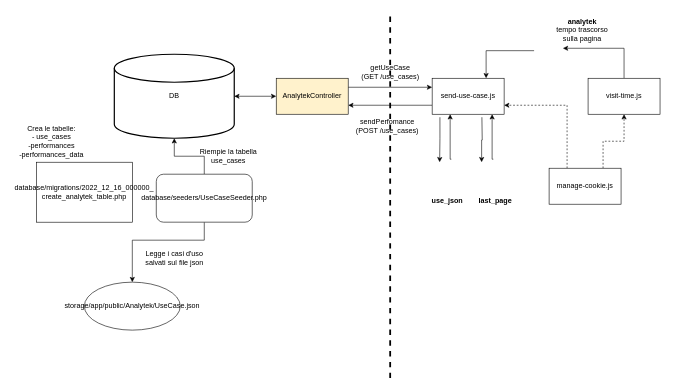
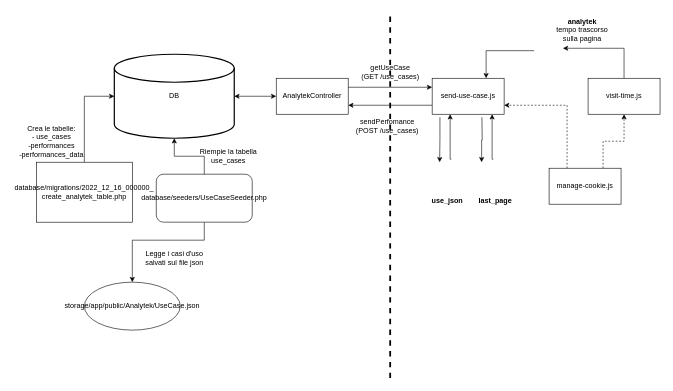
  <mxCell id="0" />
  <mxCell id="1" parent="0" />
  <mxCell id="2" value="DB" style="strokeWidth=2;html=1;shape=mxgraph.flowchart.database;whiteSpace=wrap;" vertex="1" parent="1"><mxGeometry x="190" y="90" width="200" height="140" as="geometry" /></mxCell>
+ <mxCell id="3" style="edgeStyle=orthogonalEdgeStyle;rounded=0;orthogonalLoop=1;jettySize=auto;html=1;entryX=0;entryY=0.5;entryDx=0;entryDy=0;entryPerimeter=0;" edge="1" parent="1" source="4" target="2"><mxGeometry relative="1" as="geometry" /></mxCell>
  <mxCell id="4" value="&lt;div&gt;database/migrations/2022_12_16_000000_&lt;/div&gt;&lt;div&gt;create_analytek_table.php&lt;/div&gt;" style="whiteSpace=wrap;html=1;align=center;" vertex="1" parent="1"><mxGeometry x="60" y="270" width="160" height="100" as="geometry" /></mxCell>
  <mxCell id="5" value="&lt;div&gt;Crea le tabelle:&lt;/div&gt;&lt;div&gt;- use_cases&lt;br&gt;-performances&lt;/div&gt;&lt;div&gt;-performances_data&lt;br&gt;&lt;/div&gt;" style="text;html=1;align=center;verticalAlign=middle;resizable=0;points=[];autosize=1;strokeColor=none;fillColor=none;" vertex="1" parent="1"><mxGeometry x="20" y="200" width="130" height="70" as="geometry" /></mxCell>
  <mxCell id="6" style="edgeStyle=orthogonalEdgeStyle;rounded=0;orthogonalLoop=1;jettySize=auto;html=1;" edge="1" parent="1" source="8" target="2"><mxGeometry relative="1" as="geometry" /></mxCell>
  <mxCell id="7" style="edgeStyle=orthogonalEdgeStyle;rounded=0;orthogonalLoop=1;jettySize=auto;html=1;exitX=0.5;exitY=1;exitDx=0;exitDy=0;entryX=0.5;entryY=0;entryDx=0;entryDy=0;" edge="1" parent="1" source="8" target="10"><mxGeometry relative="1" as="geometry"><Array as="points"><mxPoint x="340" y="400" /><mxPoint x="220" y="400" /></Array></mxGeometry></mxCell>
  <mxCell id="8" value="database/seeders/UseCaseSeeder.php" style="whiteSpace=wrap;html=1;align=center;rounded=1;" vertex="1" parent="1"><mxGeometry x="260" y="290" width="160" height="80" as="geometry" /></mxCell>
  <mxCell id="9" value="Riempie la tabella&lt;br&gt; use_cases" style="text;html=1;align=center;verticalAlign=middle;resizable=0;points=[];autosize=1;strokeColor=none;fillColor=none;" vertex="1" parent="1"><mxGeometry x="320" y="240" width="120" height="40" as="geometry" /></mxCell>
  <mxCell id="10" value="storage/app/public/Analytek/UseCase.json" style="ellipse;whiteSpace=wrap;html=1;align=center;" vertex="1" parent="1"><mxGeometry x="140" y="470" width="160" height="80" as="geometry" /></mxCell>
  <mxCell id="11" value="Legge i casi d'uso&lt;br&gt;salvati sul file json" style="text;html=1;align=center;verticalAlign=middle;resizable=0;points=[];autosize=1;strokeColor=none;fillColor=none;" vertex="1" parent="1"><mxGeometry x="230" y="410" width="120" height="40" as="geometry" /></mxCell>
  <mxCell id="12" style="edgeStyle=orthogonalEdgeStyle;rounded=0;orthogonalLoop=1;jettySize=auto;html=1;exitX=1;exitY=0.25;exitDx=0;exitDy=0;entryX=0;entryY=0.25;entryDx=0;entryDy=0;" edge="1" parent="1" source="13" target="17"><mxGeometry relative="1" as="geometry" /></mxCell>
- <mxCell id="13" value="AnalytekController" style="rounded=0;whiteSpace=wrap;html=1;fillColor=#fff2cc;" vertex="1" parent="1"><mxGeometry x="460" y="130" width="120" height="60" as="geometry" /></mxCell>
+ <mxCell id="13" value="AnalytekController" style="rounded=0;whiteSpace=wrap;html=1;" vertex="1" parent="1"><mxGeometry x="460" y="130" width="120" height="60" as="geometry" /></mxCell>
  <mxCell id="14" value="" style="endArrow=classic;startArrow=classic;html=1;rounded=0;exitX=1;exitY=0.5;exitDx=0;exitDy=0;exitPerimeter=0;" edge="1" parent="1" source="2" target="13"><mxGeometry width="50" height="50" relative="1" as="geometry"><mxPoint x="570" y="260" as="sourcePoint" /><mxPoint x="620" y="210" as="targetPoint" /></mxGeometry></mxCell>
  <mxCell id="15" style="edgeStyle=orthogonalEdgeStyle;rounded=0;orthogonalLoop=1;jettySize=auto;html=1;exitX=0;exitY=0.75;exitDx=0;exitDy=0;entryX=1;entryY=0.75;entryDx=0;entryDy=0;" edge="1" parent="1" source="17" target="13"><mxGeometry relative="1" as="geometry" /></mxCell>
  <mxCell id="16" style="edgeStyle=orthogonalEdgeStyle;rounded=0;orthogonalLoop=1;jettySize=auto;html=1;exitX=0.108;exitY=1.083;exitDx=0;exitDy=0;entryX=0.25;entryY=0;entryDx=0;entryDy=0;exitPerimeter=0;" edge="1" parent="1" source="17" target="26"><mxGeometry relative="1" as="geometry" /></mxCell>
  <mxCell id="17" value="&lt;div&gt;send-use-case.js&lt;/div&gt;" style="rounded=0;whiteSpace=wrap;html=1;" vertex="1" parent="1"><mxGeometry x="720" y="130" width="120" height="60" as="geometry" /></mxCell>
  <mxCell id="18" value="&lt;div&gt;getUseCase &lt;br&gt;&lt;/div&gt;&lt;div&gt;(GET /use_cases)&lt;/div&gt;" style="text;html=1;align=center;verticalAlign=middle;resizable=0;points=[];autosize=1;strokeColor=none;fillColor=none;" vertex="1" parent="1"><mxGeometry x="590" y="100" width="120" height="40" as="geometry" /></mxCell>
  <mxCell id="19" value="sendPerfomance&lt;br&gt;(POST /use_cases)" style="text;html=1;align=center;verticalAlign=middle;resizable=0;points=[];autosize=1;strokeColor=none;fillColor=none;" vertex="1" parent="1"><mxGeometry x="580" y="190" width="130" height="40" as="geometry" /></mxCell>
  <mxCell id="20" style="edgeStyle=orthogonalEdgeStyle;rounded=0;orthogonalLoop=1;jettySize=auto;html=1;exitX=0;exitY=0.5;exitDx=0;exitDy=0;entryX=0.75;entryY=0;entryDx=0;entryDy=0;" edge="1" parent="1" source="21" target="17"><mxGeometry relative="1" as="geometry" /></mxCell>
  <mxCell id="21" value="" style="shape=image;html=1;verticalAlign=top;verticalLabelPosition=bottom;labelBackgroundColor=#ffffff;imageAspect=0;aspect=fixed;image=https://cdn1.iconfinder.com/data/icons/cartoon-snack/128/cookie-128.png" vertex="1" parent="1"><mxGeometry x="890" y="60" width="48" height="48" as="geometry" /></mxCell>
  <mxCell id="22" style="edgeStyle=orthogonalEdgeStyle;rounded=0;orthogonalLoop=1;jettySize=auto;html=1;exitX=0.5;exitY=0;exitDx=0;exitDy=0;" edge="1" parent="1" source="23" target="21"><mxGeometry relative="1" as="geometry"><mxPoint x="940" y="80" as="targetPoint" /><Array as="points"><mxPoint x="1040" y="80" /></Array></mxGeometry></mxCell>
  <mxCell id="23" value="visit-time.js" style="rounded=0;whiteSpace=wrap;html=1;" vertex="1" parent="1"><mxGeometry x="980" y="130" width="120" height="60" as="geometry" /></mxCell>
  <mxCell id="24" value="&lt;div&gt;&lt;b&gt;analytek&lt;/b&gt; &lt;br&gt;&lt;/div&gt;&lt;div&gt;tempo trascorso &lt;br&gt;sulla pagina&lt;br&gt;&lt;/div&gt;" style="text;html=1;align=center;verticalAlign=middle;resizable=0;points=[];autosize=1;strokeColor=none;fillColor=none;" vertex="1" parent="1"><mxGeometry x="915" y="20" width="110" height="60" as="geometry" /></mxCell>
  <mxCell id="25" style="edgeStyle=orthogonalEdgeStyle;rounded=0;orthogonalLoop=1;jettySize=auto;html=1;exitX=0.64;exitY=-0.1;exitDx=0;exitDy=0;exitPerimeter=0;" edge="1" parent="1" source="26"><mxGeometry relative="1" as="geometry"><mxPoint x="750" y="190" as="targetPoint" /><Array as="points"><mxPoint x="750" y="265" /></Array></mxGeometry></mxCell>
  <mxCell id="26" value="" style="shape=image;html=1;verticalAlign=top;verticalLabelPosition=bottom;labelBackgroundColor=#ffffff;imageAspect=0;aspect=fixed;image=https://cdn1.iconfinder.com/data/icons/cartoon-snack/128/cookie-128.png" vertex="1" parent="1"><mxGeometry x="720" y="270" width="50" height="50" as="geometry" /></mxCell>
  <mxCell id="27" value="&lt;b&gt;use_json&lt;/b&gt;" style="text;html=1;align=center;verticalAlign=middle;resizable=0;points=[];autosize=1;strokeColor=none;fillColor=none;" vertex="1" parent="1"><mxGeometry x="705" y="320" width="80" height="30" as="geometry" /></mxCell>
  <mxCell id="28" style="edgeStyle=orthogonalEdgeStyle;rounded=0;orthogonalLoop=1;jettySize=auto;html=1;exitX=0.108;exitY=1.083;exitDx=0;exitDy=0;entryX=0.25;entryY=0;entryDx=0;entryDy=0;exitPerimeter=0;" edge="1" target="30" parent="1"><mxGeometry relative="1" as="geometry"><mxPoint x="802.96" y="194.98" as="sourcePoint" /></mxGeometry></mxCell>
  <mxCell id="29" style="edgeStyle=orthogonalEdgeStyle;rounded=0;orthogonalLoop=1;jettySize=auto;html=1;exitX=0.64;exitY=-0.1;exitDx=0;exitDy=0;exitPerimeter=0;" edge="1" source="30" parent="1"><mxGeometry relative="1" as="geometry"><mxPoint x="820" y="190" as="targetPoint" /><Array as="points"><mxPoint x="820" y="265" /></Array></mxGeometry></mxCell>
  <mxCell id="30" value="" style="shape=image;html=1;verticalAlign=top;verticalLabelPosition=bottom;labelBackgroundColor=#ffffff;imageAspect=0;aspect=fixed;image=https://cdn1.iconfinder.com/data/icons/cartoon-snack/128/cookie-128.png" vertex="1" parent="1"><mxGeometry x="790" y="270" width="50" height="50" as="geometry" /></mxCell>
  <mxCell id="31" value="&lt;div&gt;&lt;b&gt;last_page&lt;/b&gt;&lt;/div&gt;" style="text;html=1;align=center;verticalAlign=middle;resizable=0;points=[];autosize=1;strokeColor=none;fillColor=none;" vertex="1" parent="1"><mxGeometry x="785" y="320" width="80" height="30" as="geometry" /></mxCell>
  <mxCell id="32" style="edgeStyle=orthogonalEdgeStyle;rounded=0;orthogonalLoop=1;jettySize=auto;html=1;exitX=0.25;exitY=0;exitDx=0;exitDy=0;entryX=1;entryY=0.75;entryDx=0;entryDy=0;dashed=1;" edge="1" parent="1" source="34" target="17"><mxGeometry relative="1" as="geometry" /></mxCell>
  <mxCell id="33" style="edgeStyle=orthogonalEdgeStyle;rounded=0;orthogonalLoop=1;jettySize=auto;html=1;exitX=0.75;exitY=0;exitDx=0;exitDy=0;entryX=0.5;entryY=1;entryDx=0;entryDy=0;dashed=1;" edge="1" parent="1" source="34" target="23"><mxGeometry relative="1" as="geometry" /></mxCell>
  <mxCell id="34" value="&lt;div&gt;manage-cookie.js&lt;/div&gt;" style="rounded=0;whiteSpace=wrap;html=1;" vertex="1" parent="1"><mxGeometry x="915" y="280" width="120" height="60" as="geometry" /></mxCell>
  <mxCell id="35" value="" style="endArrow=none;dashed=1;html=1;rounded=0;strokeWidth=3;" edge="1" parent="1"><mxGeometry width="50" height="50" relative="1" as="geometry"><mxPoint x="650" y="630" as="sourcePoint" /><mxPoint x="650" y="20" as="targetPoint" /></mxGeometry></mxCell>
